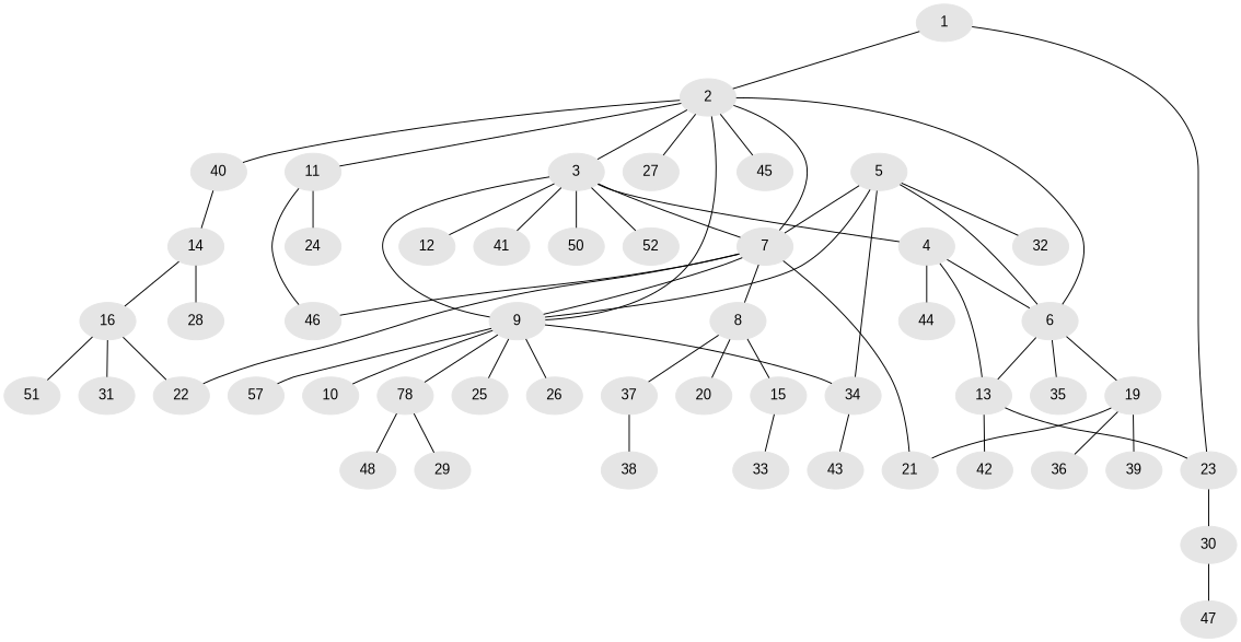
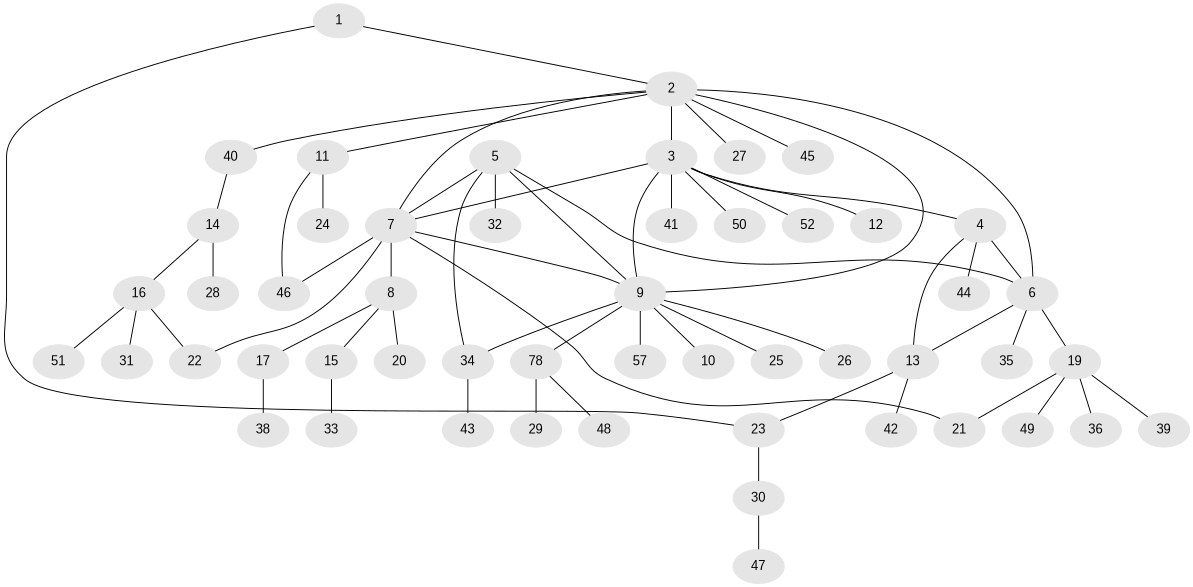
  graph {
    fontname="Liberation Sans"
    node [color=gray90 fontname="Liberation Sans" style=filled]
    edge [fontname="Liberation Sans"]
    1
    2
    23
    3
    6
    7
    9
    11
    27
    40
    45
    30
    4
    12
    41
    50
    52
    13
    19
    35
    8
    21
    22
    46
    34
    10
    n27 [label=78]
    25
    26
    n30 [label=57]
    24
    14
    44
    42
    16
    28
    5
    32
    43
    36
    39
+   49
    15
-   17 [label=37]
+   17
    20
    33
    38
    29
    48
    31
    51
    47
    1 -- 2
    1 -- 23
    2 -- 3
    2 -- 6
    2 -- 7
    2 -- 9
    2 -- 11
    2 -- 27
    2 -- 40
    2 -- 45
    23 -- 30
    3 -- 7
    3 -- 9
    3 -- 4
    3 -- 12
    3 -- 41
    3 -- 50
    3 -- 52
    6 -- 13
    6 -- 19
    6 -- 35
    7 -- 9
    7 -- 8
    7 -- 21
    7 -- 22
    7 -- 46
    9 -- 34
    9 -- 10
    9 -- n27
    9 -- 25
    9 -- 26
    9 -- n30
    11 -- 46
    11 -- 24
    40 -- 14
    30 -- 47
    4 -- 6
    4 -- 13
    4 -- 44
    13 -- 23
    13 -- 42
    19 -- 21
    19 -- 36
    19 -- 39
+   19 -- 49
    8 -- 15
    8 -- 17
    8 -- 20
    34 -- 43
    n27 -- 29
    n27 -- 48
    14 -- 16
    14 -- 28
    16 -- 22
    16 -- 31
    16 -- 51
    5 -- 6
    5 -- 7
    5 -- 9
    5 -- 34
    5 -- 32
    15 -- 33
    17 -- 38
  }
